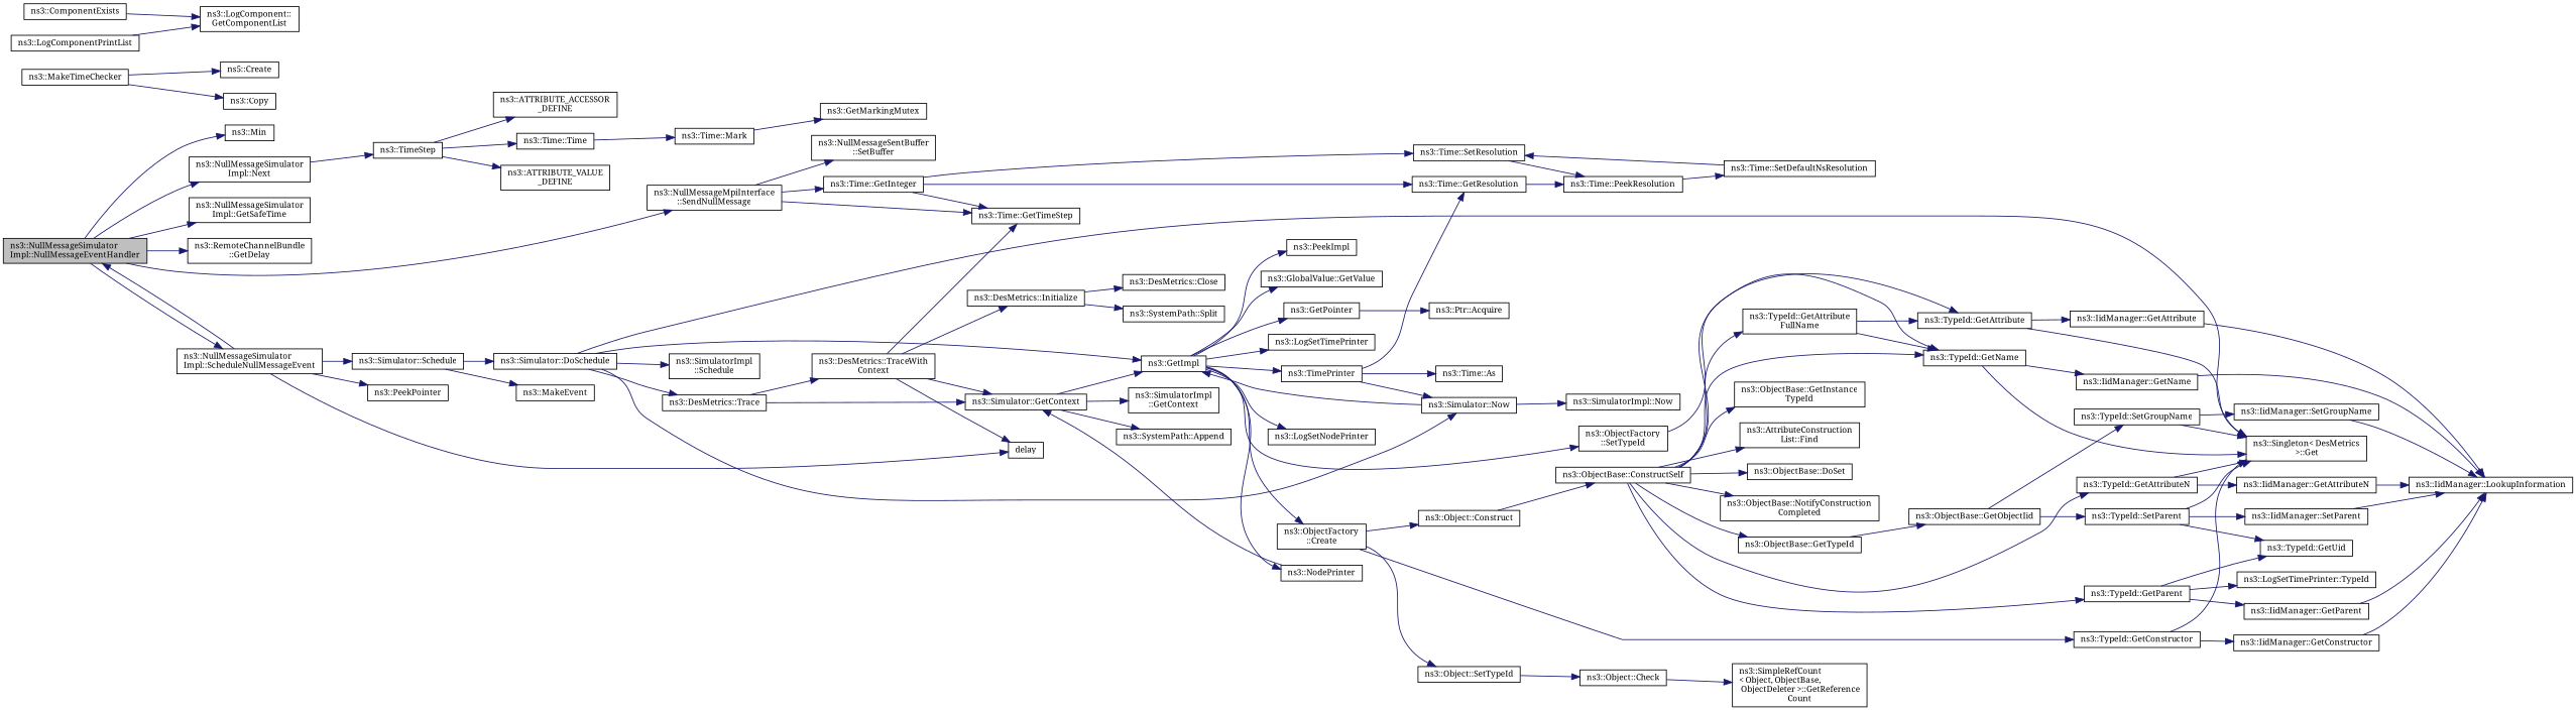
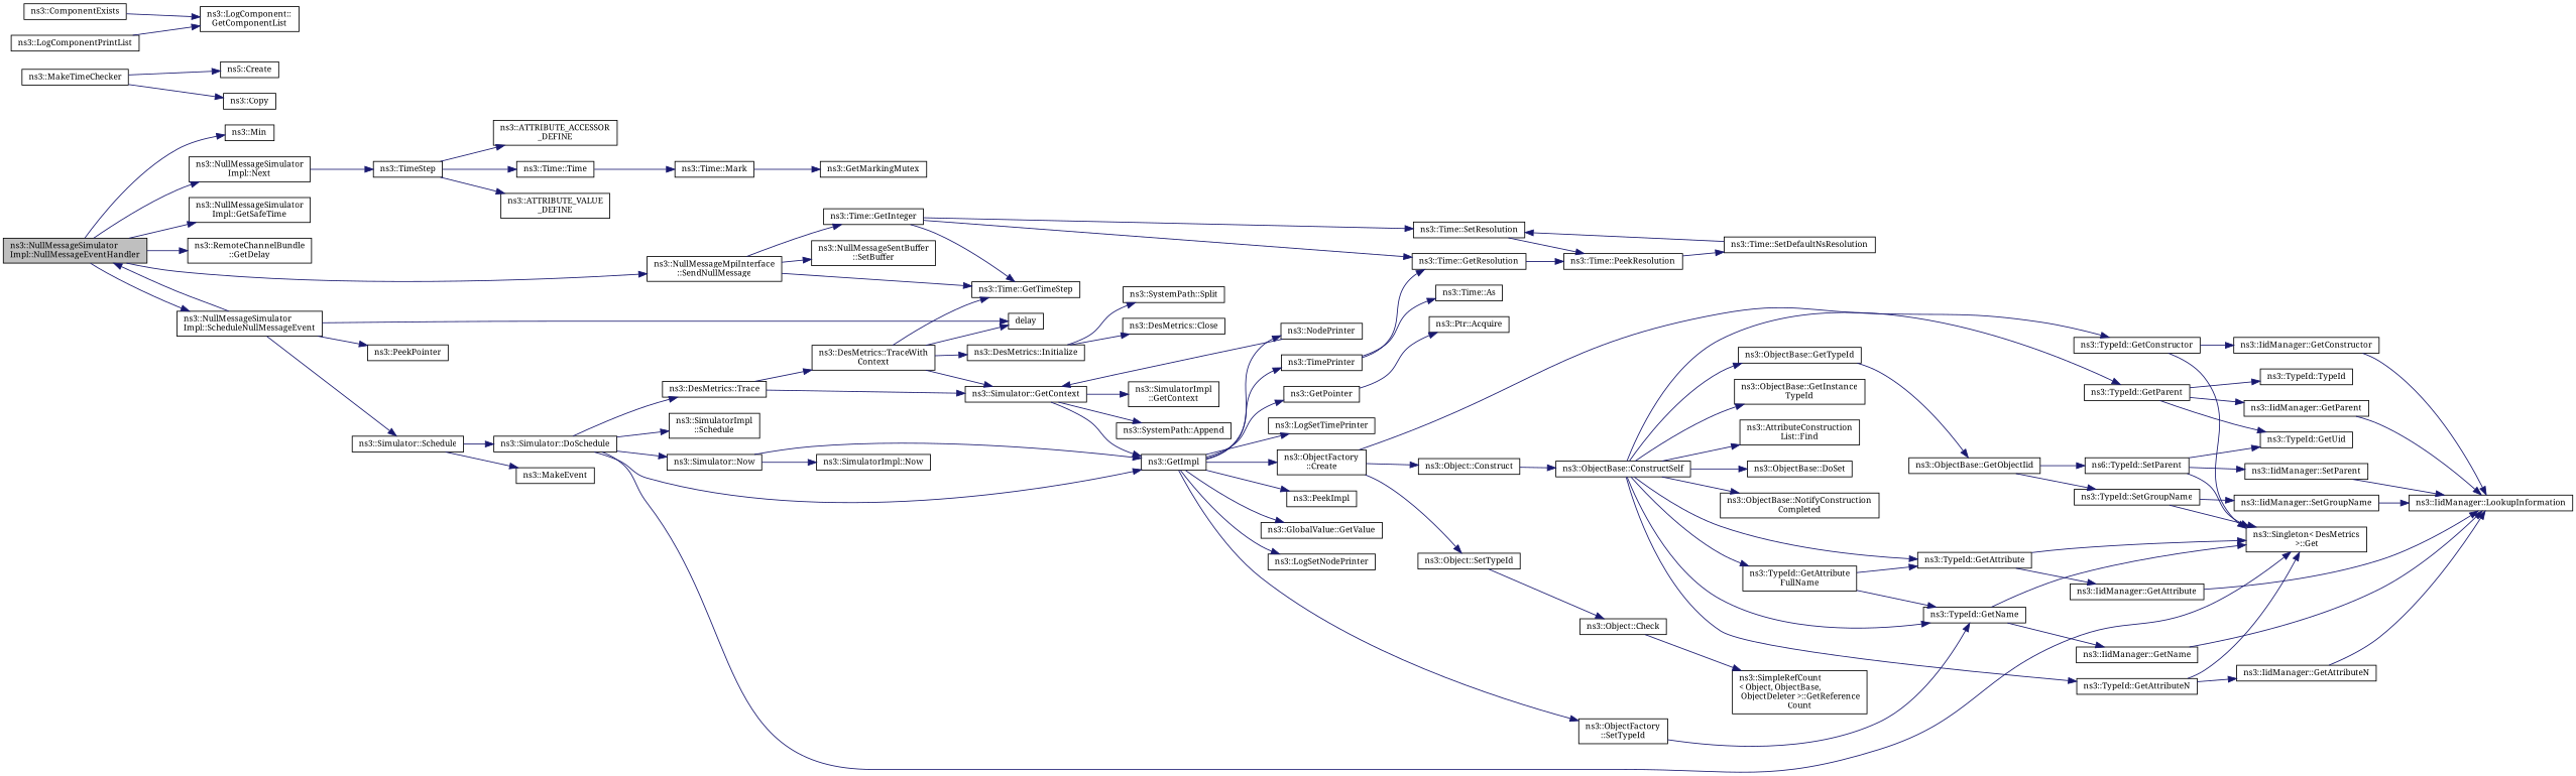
  digraph {
    fontname="Noto Serif"
    rankdir=LR
    node [color=black fillcolor=white fontname="Noto Serif" fontsize=10 shape=record style=filled]
    edge [color=midnightblue fontname="Noto Serif" fontsize=10 labelfontname=Helvetica labelfontsize=10 style=solid]
    n1 [fillcolor=grey75 fontcolor=black height=0.2 label="ns3::NullMessageSimulator\lImpl::NullMessageEventHandler" width=0.4]
    n2 [height=0.2 label="ns3::Min" width=0.4]
    n3 [height=0.2 label="ns3::NullMessageSimulator\lImpl::Next" width=0.4]
    n4 [height=0.2 label="ns3::NullMessageSimulator\lImpl::GetSafeTime" width=0.4]
    n5 [height=0.2 label="ns3::RemoteChannelBundle\l::GetDelay" width=0.4]
    n6 [height=0.2 label="ns3::NullMessageMpiInterface\l::SendNullMessage" width=0.4]
    n7 [height=0.2 label="ns3::NullMessageSimulator\lImpl::ScheduleNullMessageEvent" width=0.4]
    n8 [height=0.2 label="ns3::TimeStep" width=0.4]
    n9 [height=0.2 label="ns3::Time::GetTimeStep" width=0.4]
    n10 [height=0.2 label="ns3::NullMessageSentBuffer\l::SetBuffer" width=0.4]
    n11 [height=0.2 label="ns3::Time::GetInteger" width=0.4]
    n12 [height=0.2 label=delay width=0.4]
    n13 [height=0.2 label="ns3::Simulator::Schedule" width=0.4]
    n14 [height=0.2 label="ns3::PeekPointer" width=0.4]
    n15 [height=0.2 label="ns3::Time::Time" width=0.4]
    n16 [height=0.2 label="ns3::ATTRIBUTE_VALUE\l_DEFINE" width=0.4]
    n17 [height=0.2 label="ns3::ATTRIBUTE_ACCESSOR\l_DEFINE" width=0.4]
    n18 [height=0.2 label="ns3::Time::Mark" width=0.4]
    n19 [height=0.2 label="ns3::MakeTimeChecker" width=0.4]
    n20 [height=0.2 label="ns5::Create" width=0.4]
    n21 [height=0.2 label="ns3::Copy" width=0.4]
    n22 [height=0.2 label="ns3::GetMarkingMutex" width=0.4]
    n23 [height=0.2 label="ns3::Time::SetResolution" width=0.4]
    n24 [height=0.2 label="ns3::Time::GetResolution" width=0.4]
    n25 [height=0.2 label="ns3::Time::PeekResolution" width=0.4]
    n26 [height=0.2 label="ns3::Time::SetDefaultNsResolution" width=0.4]
    n27 [height=0.2 label="ns3::Simulator::DoSchedule" width=0.4]
    n28 [height=0.2 label="ns3::MakeEvent" width=0.4]
    n29 [height=0.2 label="ns3::Singleton\< DesMetrics\l \>::Get" width=0.4]
    n30 [height=0.2 label="ns3::DesMetrics::Trace" width=0.4]
    n31 [height=0.2 label="ns3::GetImpl" width=0.4]
    n32 [height=0.2 label="ns3::Simulator::Now" width=0.4]
    n33 [height=0.2 label="ns3::SimulatorImpl\l::Schedule" width=0.4]
    n34 [height=0.2 label="ns3::DesMetrics::TraceWith\lContext" width=0.4]
    n35 [height=0.2 label="ns3::Simulator::GetContext" width=0.4]
    n36 [height=0.2 label="ns3::PeekImpl" width=0.4]
    n37 [height=0.2 label="ns3::GlobalValue::GetValue" width=0.4]
    n38 [height=0.2 label="ns3::ObjectFactory\l::SetTypeId" width=0.4]
    n39 [height=0.2 label="ns3::GetPointer" width=0.4]
    n40 [height=0.2 label="ns3::ObjectFactory\l::Create" width=0.4]
    n41 [height=0.2 label="ns3::LogSetTimePrinter" width=0.4]
    n42 [height=0.2 label="ns3::TimePrinter" width=0.4]
    n43 [height=0.2 label="ns3::LogSetNodePrinter" width=0.4]
    n44 [height=0.2 label="ns3::NodePrinter" width=0.4]
    n45 [height=0.2 label="ns3::SimulatorImpl::Now" width=0.4]
    n46 [height=0.2 label="ns3::DesMetrics::Initialize" width=0.4]
    n47 [height=0.2 label="ns3::SystemPath::Append" width=0.4]
    n48 [height=0.2 label="ns3::SimulatorImpl\l::GetContext" width=0.4]
    n49 [height=0.2 label="ns3::DesMetrics::Close" width=0.4]
    n50 [height=0.2 label="ns3::SystemPath::Split" width=0.4]
    n51 [height=0.2 label="ns3::TypeId::GetName" width=0.4]
    n52 [height=0.2 label="ns3::Ptr::Acquire" width=0.4]
    n53 [height=0.2 label="ns3::TypeId::GetConstructor" width=0.4]
    n54 [height=0.2 label="ns3::Object::SetTypeId" width=0.4]
    n55 [height=0.2 label="ns3::Object::Construct" width=0.4]
    n56 [height=0.2 label="ns3::Time::As" width=0.4]
    n57 [height=0.2 label="ns3::IidManager::GetName" width=0.4]
    n58 [height=0.2 label="ns3::IidManager::LookupInformation" width=0.4]
    n59 [height=0.2 label="ns3::IidManager::GetConstructor" width=0.4]
    n60 [height=0.2 label="ns3::Object::Check" width=0.4]
    n61 [height=0.2 label="ns3::ObjectBase::ConstructSelf" width=0.4]
    n62 [height=0.2 label="ns3::SimpleRefCount\l\< Object, ObjectBase,\l ObjectDeleter \>::GetReference\lCount" width=0.4]
    n63 [height=0.2 label="ns3::ObjectBase::GetInstance\lTypeId" width=0.4]
    n64 [height=0.2 label="ns3::TypeId::GetAttributeN" width=0.4]
    n65 [height=0.2 label="ns3::TypeId::GetAttribute" width=0.4]
    n66 [height=0.2 label="ns3::AttributeConstruction\lList::Find" width=0.4]
    n67 [height=0.2 label="ns3::ObjectBase::DoSet" width=0.4]
    n68 [height=0.2 label="ns3::TypeId::GetAttribute\lFullName" width=0.4]
    n69 [height=0.2 label="ns3::TypeId::GetParent" width=0.4]
    n70 [height=0.2 label="ns3::ObjectBase::GetTypeId" width=0.4]
    n71 [height=0.2 label="ns3::ObjectBase::NotifyConstruction\lCompleted" width=0.4]
    n72 [height=0.2 label="ns3::IidManager::GetAttributeN" width=0.4]
    n73 [height=0.2 label="ns3::IidManager::GetAttribute" width=0.4]
    n74 [height=0.2 label="ns3::IidManager::GetParent" width=0.4]
-   n75 [height=0.2 label="ns3::LogSetTimePrinter::TypeId" width=0.4]
+   n75 [height=0.2 label="ns3::TypeId::TypeId" width=0.4]
    n76 [height=0.2 label="ns3::TypeId::GetUid" width=0.4]
    n77 [height=0.2 label="ns3::ObjectBase::GetObjectIid" width=0.4]
-   n78 [height=0.2 label="ns3::TypeId::SetParent" width=0.4]
+   n78 [height=0.2 label="ns6::TypeId::SetParent" width=0.4]
    n79 [height=0.2 label="ns3::TypeId::SetGroupName" width=0.4]
    n80 [height=0.2 label="ns3::IidManager::SetParent" width=0.4]
    n81 [height=0.2 label="ns3::IidManager::SetGroupName" width=0.4]
    n82 [height=0.2 label="ns3::ComponentExists" width=0.4]
    n83 [height=0.2 label="ns3::LogComponent::\lGetComponentList" width=0.4]
    n84 [height=0.2 label="ns3::LogComponentPrintList" width=0.4]
    n1 -> n2
    n1 -> n3
    n1 -> n4
    n1 -> n5
    n1 -> n6
    n1 -> n7
    n3 -> n8
    n6 -> n9
    n6 -> n10
    n6 -> n11
    n7 -> n1
    n7 -> n12
    n7 -> n13
    n7 -> n14
    n8 -> n15
    n8 -> n16
    n8 -> n17
    n11 -> n9
    n11 -> n23
    n11 -> n24
    n13 -> n27
    n13 -> n28
    n15 -> n18
    n18 -> n22
    n19 -> n20
    n19 -> n21
    n23 -> n25
    n24 -> n25
    n25 -> n26
    n26 -> n23
    n27 -> n29
    n27 -> n30
    n27 -> n31
    n27 -> n32
    n27 -> n33
    n30 -> n34
    n30 -> n35
    n31 -> n36
    n31 -> n37
    n31 -> n38
    n31 -> n39
    n31 -> n40
    n31 -> n41
    n31 -> n42
    n31 -> n43
    n31 -> n44
    n32 -> n31
    n32 -> n45
    n34 -> n9
    n34 -> n12
    n34 -> n35
    n34 -> n46
    n35 -> n31
    n35 -> n47
    n35 -> n48
    n38 -> n51
    n39 -> n52
    n40 -> n53
    n40 -> n54
    n40 -> n55
    n42 -> n24
-   n42 -> n32
    n42 -> n56
    n44 -> n35
    n46 -> n49
    n46 -> n50
    n51 -> n29
    n51 -> n57
    n53 -> n29
    n53 -> n59
    n54 -> n60
    n55 -> n61
    n57 -> n58
    n59 -> n58
    n60 -> n62
    n61 -> n51
    n61 -> n63
    n61 -> n64
    n61 -> n65
    n61 -> n66
    n61 -> n67
    n61 -> n68
    n61 -> n69
    n61 -> n70
    n61 -> n71
    n64 -> n29
    n64 -> n72
    n65 -> n29
    n65 -> n73
    n68 -> n51
    n68 -> n65
    n69 -> n74
    n69 -> n75
    n69 -> n76
    n70 -> n77
    n72 -> n58
    n73 -> n58
    n74 -> n58
    n77 -> n78
    n77 -> n79
    n78 -> n29
    n78 -> n76
    n78 -> n80
    n79 -> n29
    n79 -> n81
    n80 -> n58
    n81 -> n58
    n82 -> n83
    n84 -> n83
  }
